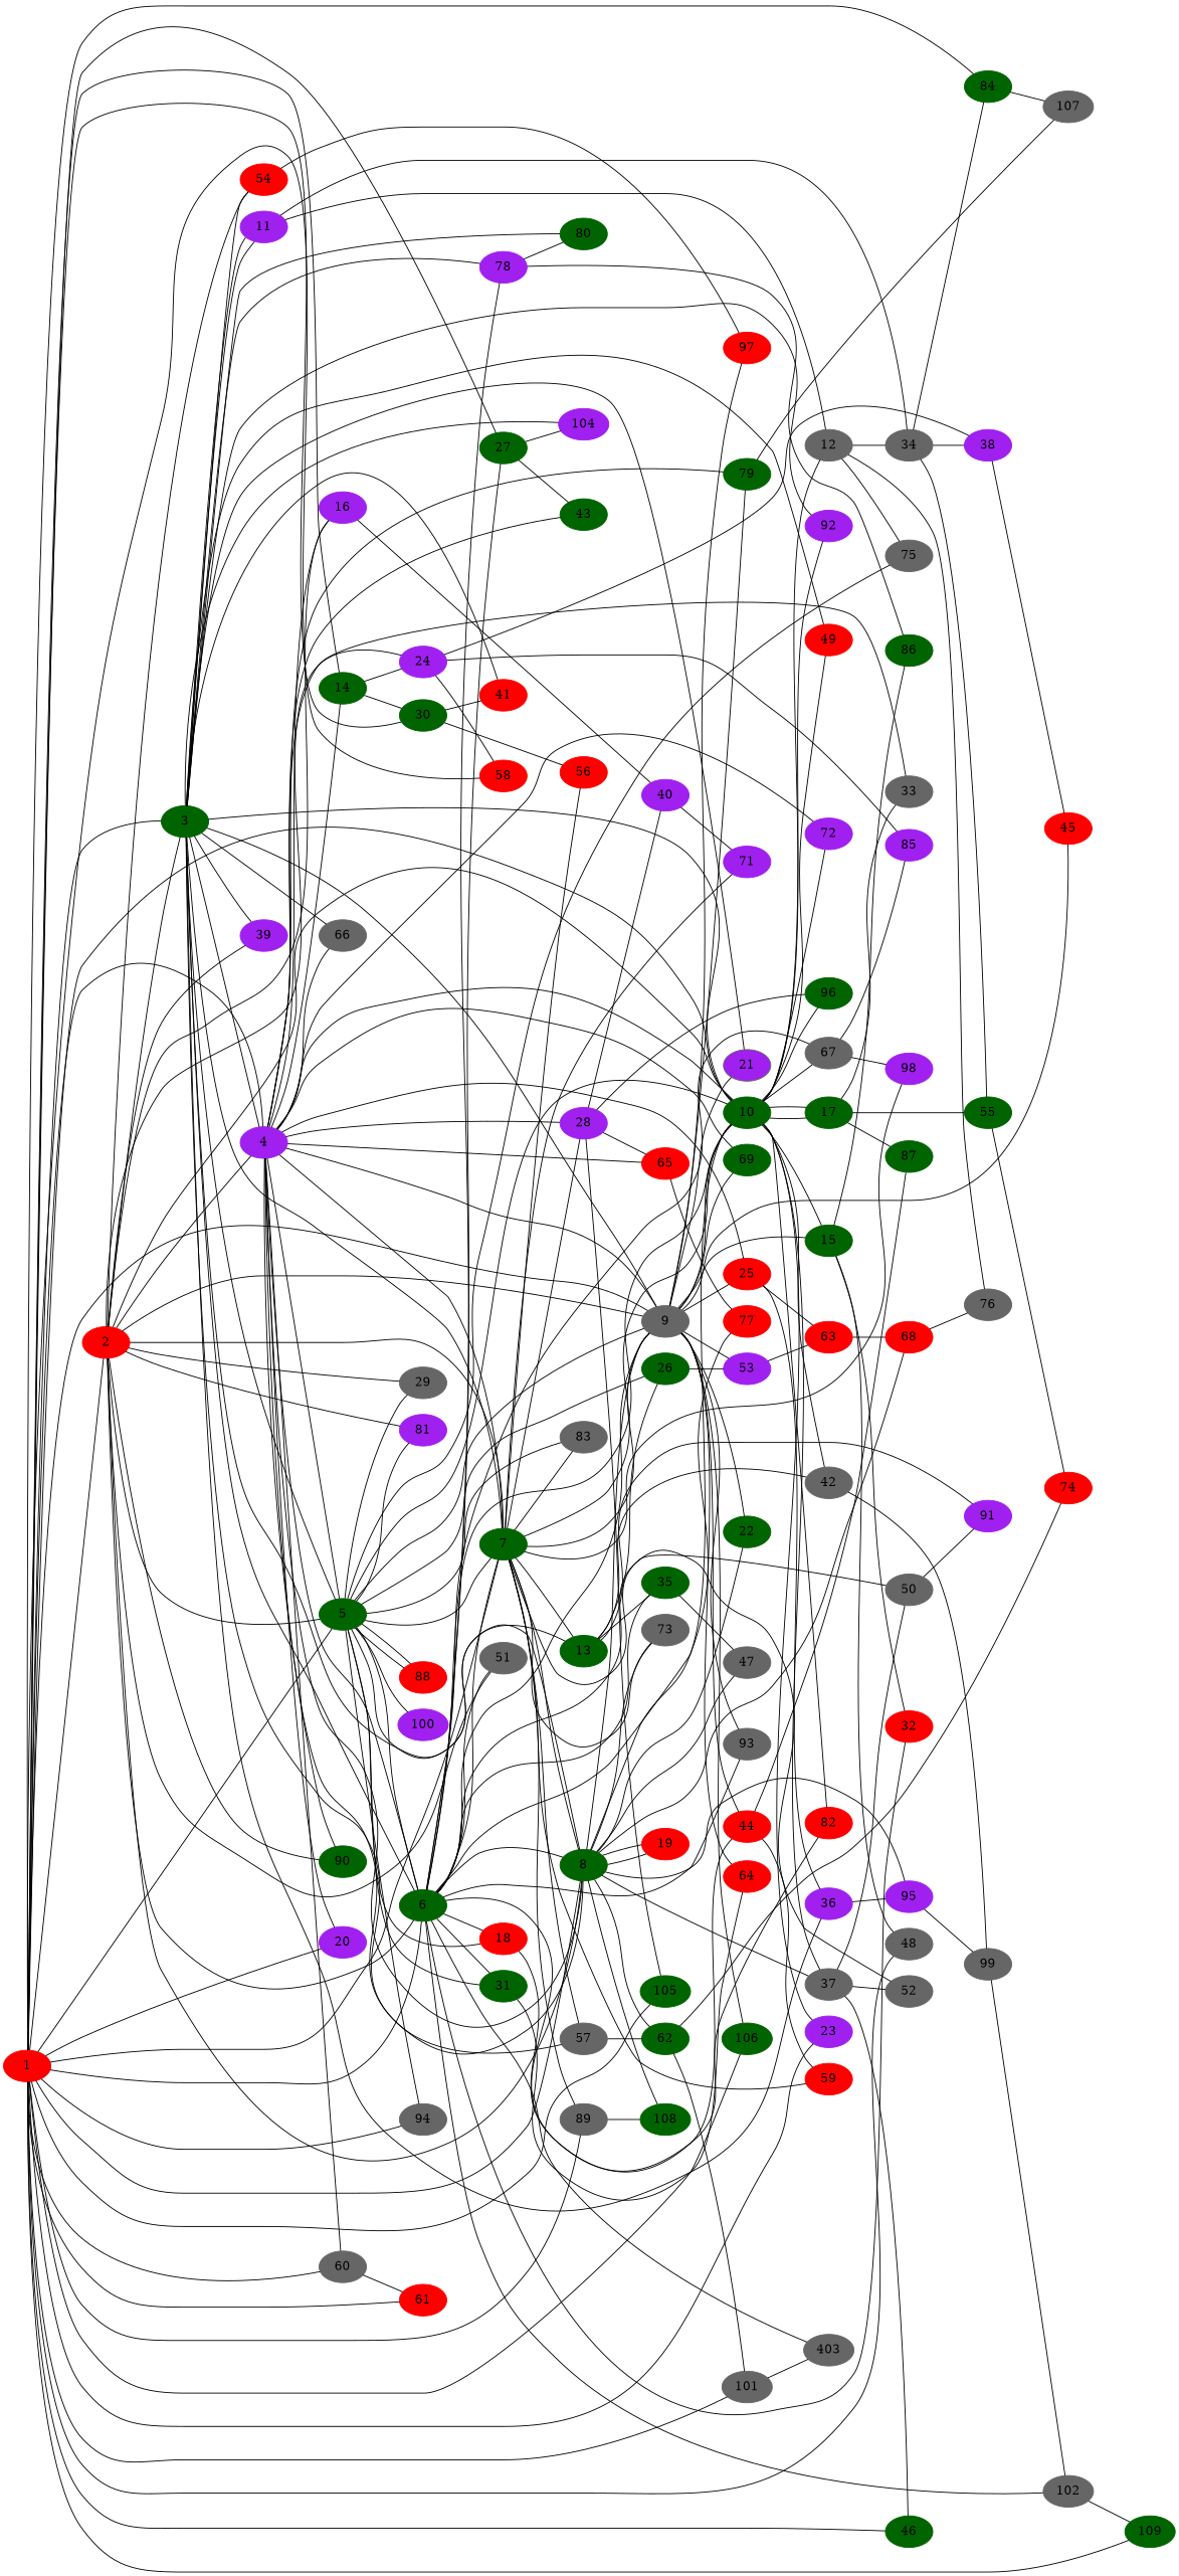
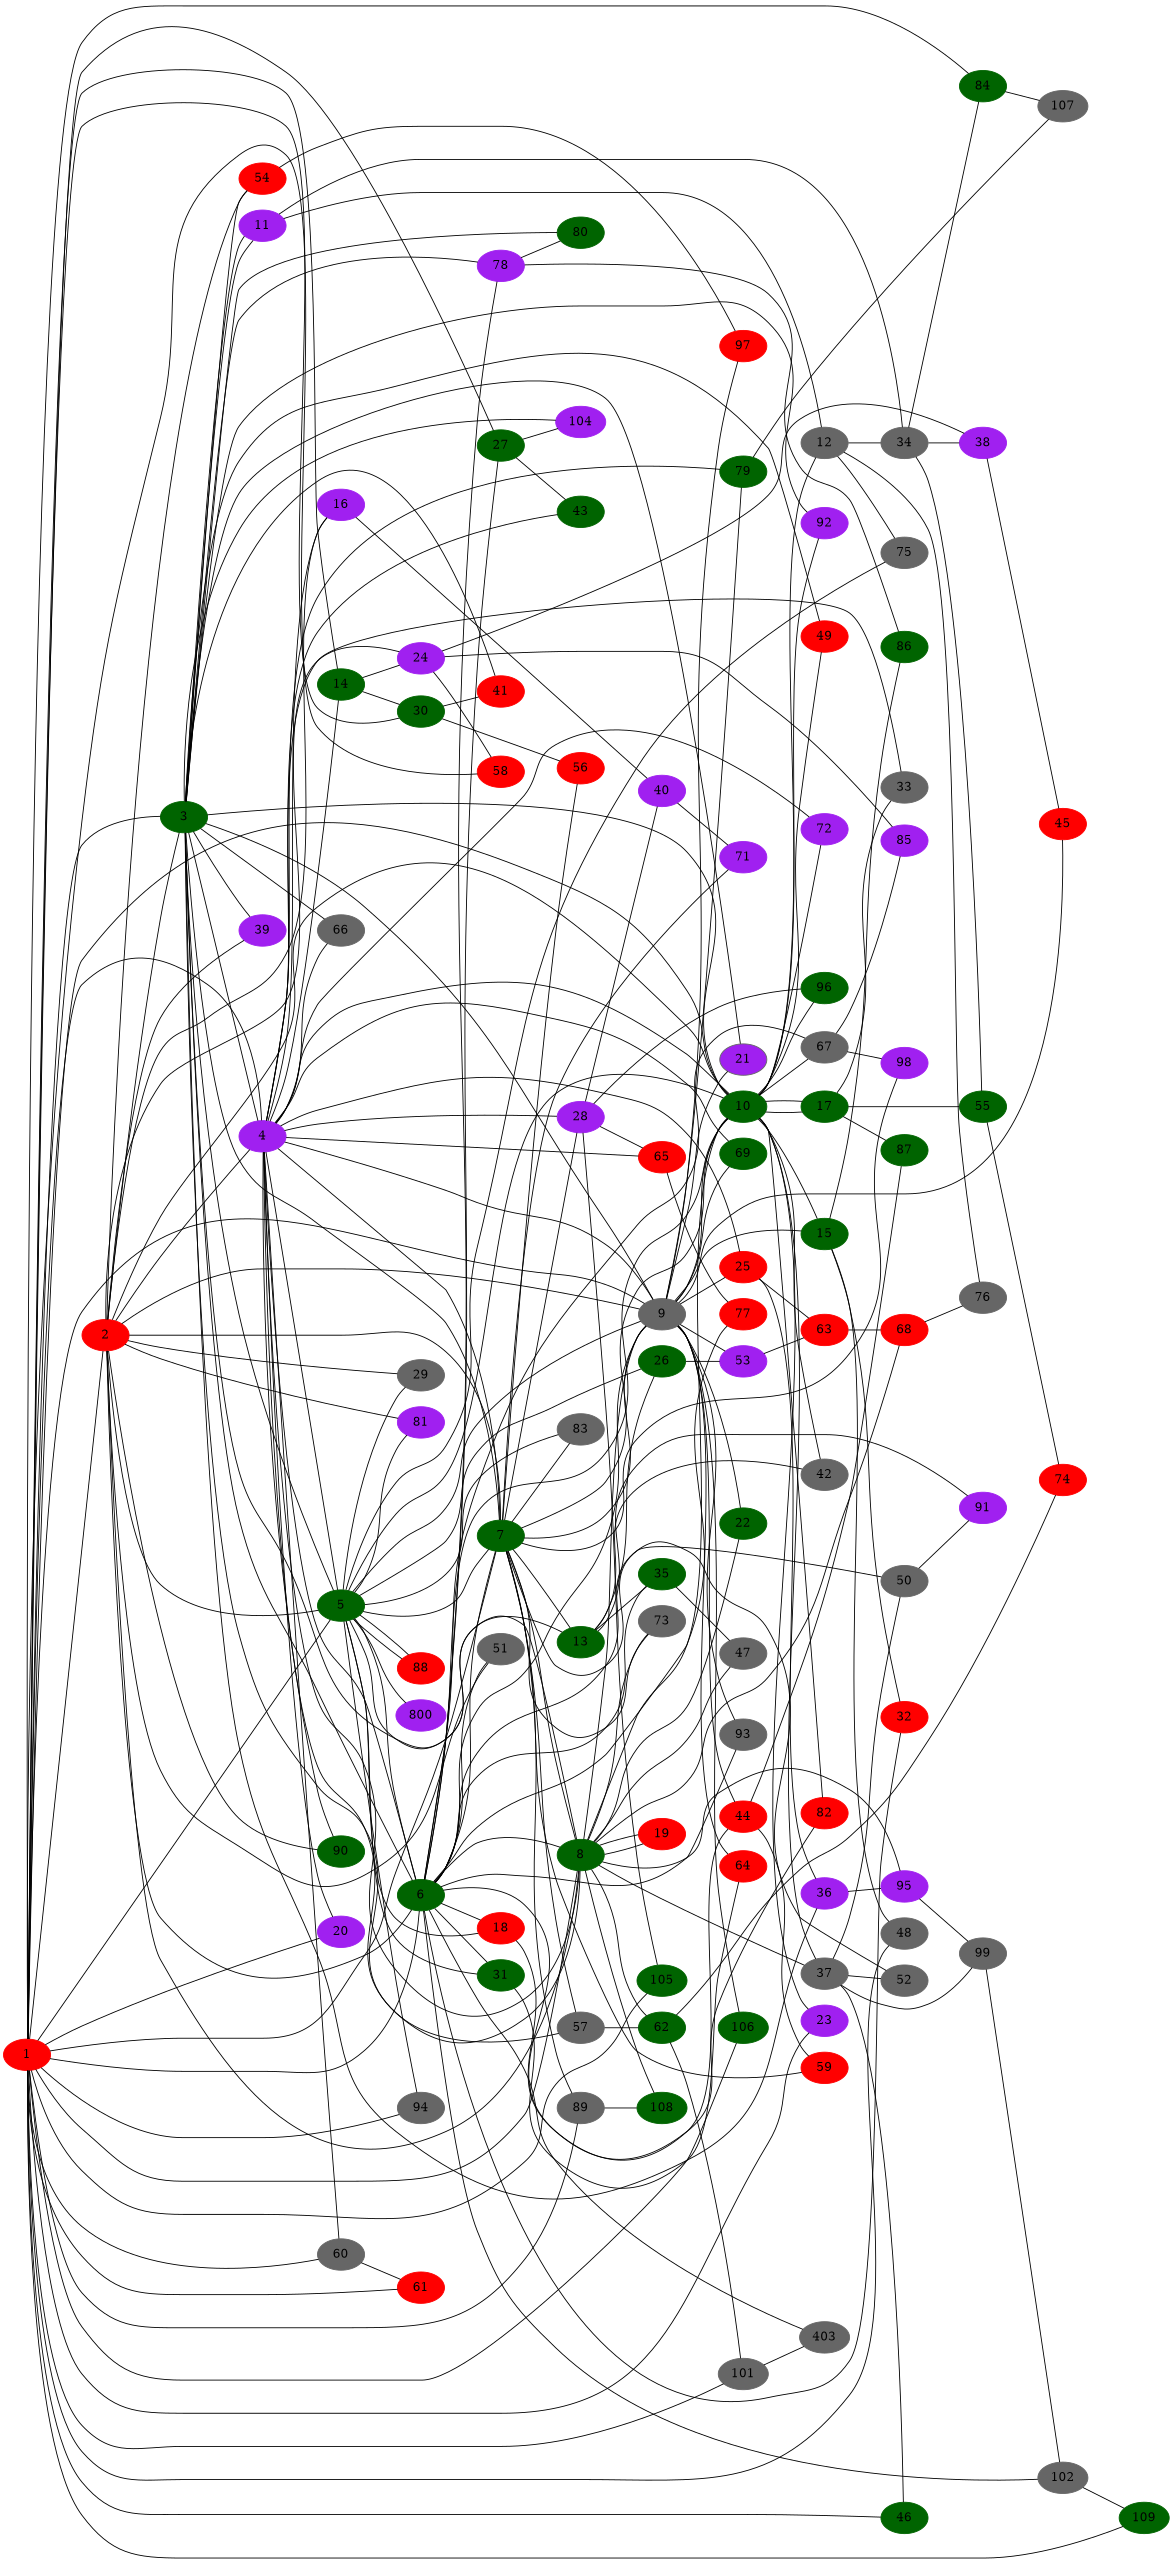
  graph {
    rankdir=LR
    node [color=darkgreen style=filled]
    1 [color=red]
    2 [color=red]
    3
    4 [color=purple]
    5
    6
    7
    8
    9 [color=gray40]
    10
    14
    20 [color=purple]
    23 [color=purple]
    27
    30
    46
    48 [color=gray40]
    58 [color=red]
    60 [color=gray40]
    61 [color=red]
    84
    89 [color=gray40]
    94 [color=gray40]
    101 [color=gray40]
    105
    106
    109
    16 [color=purple]
    24 [color=purple]
    29 [color=gray40]
    39 [color=purple]
    51 [color=gray40]
    54 [color=red]
    81 [color=purple]
    90
    11 [color=purple]
    13
    21 [color=gray40 fillcolor=purple]
    36 [color=purple]
    41 [color=red]
    49 [color=red]
    66 [color=gray40]
    78 [color=purple]
    80
    92 [color=purple]
    104 [color=purple]
    25 [color=red]
    28 [color=purple]
    33 [color=gray40]
    43
    57 [color=gray40]
    65 [color=red]
    69
    72 [color=purple]
    79
    18 [color=red]
    26
    31
    75 [color=gray40]
    83 [color=gray40]
    88 [color=red]
-   100 [color=purple]
+   100 [color=purple label=800]
    32 [color=red]
    35
    50 [color=gray40]
    67 [color=gray40]
    77 [color=red]
    82 [color=red]
    93 [color=gray40]
    102 [color=gray40]
    n71 [color=gray40 label=403]
    52 [color=gray40]
    56 [color=red]
    59 [color=red]
    71 [color=purple]
    73 [color=gray40]
    98 [color=purple]
    19 [color=red]
    22
    37 [color=gray40]
    47 [color=gray40]
    62
    68 [color=red]
    95 [color=purple]
    108
    15
    44 [color=red]
    45 [color=red]
    53 [color=purple]
    64 [color=red]
    97 [color=red]
    12 [color=gray40]
    17
    42 [color=gray40]
    96
    107 [color=gray40]
    40 [color=purple]
    38 [color=purple]
    85 [color=purple]
    34 [color=gray40]
    91 [color=purple]
    86
    63 [color=red]
    99 [color=gray40]
    74 [color=red]
    76 [color=gray40]
    87
    55
    1 -- 2
    1 -- 3
    1 -- 4
    1 -- 5
    1 -- 6
    1 -- 7
    1 -- 8
    1 -- 9
    1 -- 10
    1 -- 14
    1 -- 20
    1 -- 23
    1 -- 27
    1 -- 30
    1 -- 46
    1 -- 48
    1 -- 58
    1 -- 60
    1 -- 61
    1 -- 84
    1 -- 89
    1 -- 94
    1 -- 101
    1 -- 105
    1 -- 106
    1 -- 109
    2 -- 3
    2 -- 4
    2 -- 5
    2 -- 6
    2 -- 7
    2 -- 8
    2 -- 9
    2 -- 10
    2 -- 16
    2 -- 24
    2 -- 29
    2 -- 39
    2 -- 51
    2 -- 54
    2 -- 81
    2 -- 90
    3 -- 4
    3 -- 5
    3 -- 6
    3 -- 7
    3 -- 8
    3 -- 9
    3 -- 10
    3 -- 39
    3 -- 54
    3 -- 11
    3 -- 11
    3 -- 13
    3 -- 21
    3 -- 36
    3 -- 41
    3 -- 49
    3 -- 66
    3 -- 78
    3 -- 80
    3 -- 92
    3 -- 104
    4 -- 5
    4 -- 6
    4 -- 7
    4 -- 8
    4 -- 9
    4 -- 10
    4 -- 14
    4 -- 20
    4 -- 60
    4 -- 16
    4 -- 90
    4 -- 66
    4 -- 25
    4 -- 28
    4 -- 33
    4 -- 43
    4 -- 57
    4 -- 65
    4 -- 69
    4 -- 72
    4 -- 79
    5 -- 6
    5 -- 7
    5 -- 8
    5 -- 9
    5 -- 10
    5 -- 94
    5 -- 29
    5 -- 81
    5 -- 18
    5 -- 26
    5 -- 31
    5 -- 75
    5 -- 83
    5 -- 88
    5 -- 88
    5 -- 100
    6 -- 7
    6 -- 8
    6 -- 9
    6 -- 10
    6 -- 27
    6 -- 51
    6 -- 78
    6 -- 18
    6 -- 31
    6 -- 32
    6 -- 35
    6 -- 50
    6 -- 67
    6 -- 77
    6 -- 82
    6 -- 93
    6 -- 102
    6 -- n71
    7 -- 8
    7 -- 9
    7 -- 10
    7 -- 89
    7 -- 13
    7 -- 28
    7 -- 57
    7 -- 83
    7 -- 52
    7 -- 56
    7 -- 59
    7 -- 71
    7 -- 73
    7 -- 98
    8 -- 9
    8 -- 10
    8 -- 73
    8 -- 19
    8 -- 19
    8 -- 22
    8 -- 37
    8 -- 47
    8 -- 62
    8 -- 68
    8 -- 95
    8 -- 108
    9 -- 10
    9 -- 106
    9 -- 21
    9 -- 25
    9 -- 69
    9 -- 79
    9 -- 93
    9 -- 22
    9 -- 15
    9 -- 44
    9 -- 45
    9 -- 53
    9 -- 64
    9 -- 97
    10 -- 23
    10 -- 49
    10 -- 92
    10 -- 72
    10 -- 67
    10 -- 82
    10 -- 37
    10 -- 15
    10 -- 12
    10 -- 17
    10 -- 17
    10 -- 42
    10 -- 96
    14 -- 30
    14 -- 24
    27 -- 104
    27 -- 43
    30 -- 41
    30 -- 56
    60 -- 61
    84 -- 107
    89 -- 108
    101 -- n71
    16 -- 40
    24 -- 58
    24 -- 38
    24 -- 85
    54 -- 97
    11 -- 12
    11 -- 34
    13 -- 26
    13 -- 35
    13 -- 42
    13 -- 91
    36 -- 95
    78 -- 80
    78 -- 86
    25 -- 36
    25 -- 63
    28 -- 105
    28 -- 65
    28 -- 96
    28 -- 40
    57 -- 62
    65 -- 77
    79 -- 107
    18 -- 44
    26 -- 53
    31 -- 64
    35 -- 47
    50 -- 91
    67 -- 98
    67 -- 85
    102 -- 109
    37 -- 46
    37 -- 50
    37 -- 52
-   42 -- 99
+   37 -- 99
    62 -- 101
    62 -- 74
    68 -- 76
    95 -- 99
    15 -- 48
    15 -- 32
    15 -- 86
    44 -- 59
    44 -- 87
    53 -- 63
    12 -- 75
    12 -- 34
    12 -- 76
    17 -- 33
    17 -- 87
    17 -- 55
    40 -- 71
    38 -- 45
    34 -- 84
    34 -- 38
    34 -- 55
    63 -- 68
    99 -- 102
    55 -- 74
  }
